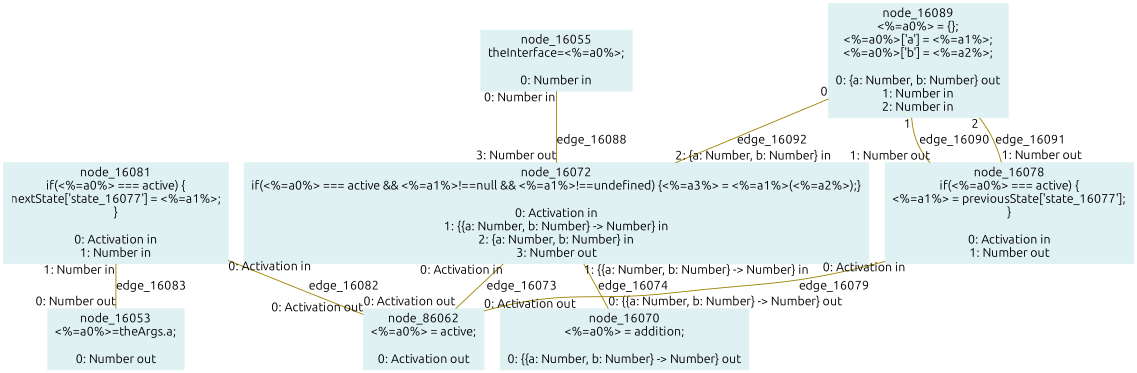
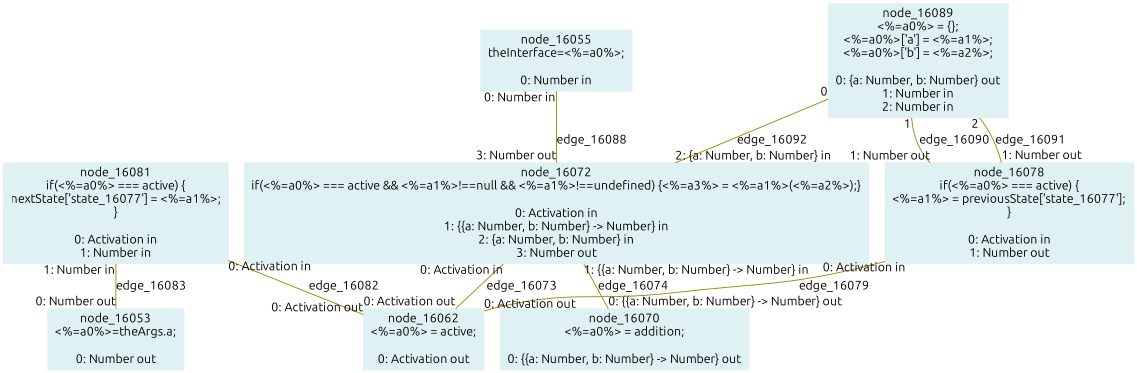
  digraph {
    fontname=Ubuntu
    node [color="#dff1f2" fontname=Ubuntu shape=box style=filled]
    edge [arrowHead=none arrowsize=1 color="#9d8400" dir=none fontname=Ubuntu headlabel="0: Activation out" taillabel="0: Activation in"]
    n1 [label="node_16053\n<%=a0%>=theArgs.a;\n\n0: Number out"]
    n2 [label="node_16055\ntheInterface=<%=a0%>;\n\n0: Number in"]
    n3 [label="node_16072\nif(<%=a0%> === active && <%=a1%>!==null && <%=a1%>!==undefined) {<%=a3%> = <%=a1%>(<%=a2%>);}\n\n0: Activation in\n1: {{a: Number, b: Number} -> Number} in\n2: {a: Number, b: Number} in\n3: Number out"]
-   n4 [label="node_86062\n<%=a0%> = active;\n\n0: Activation out"]
+   n4 [label="node_16062\n<%=a0%> = active;\n\n0: Activation out"]
    n5 [label="node_16070\n<%=a0%> = addition;\n\n0: {{a: Number, b: Number} -> Number} out"]
    n6 [label="node_16078\nif(<%=a0%> === active) {\n<%=a1%> = previousState['state_16077'];\n}\n\n0: Activation in\n1: Number out"]
    n7 [label="node_16081\nif(<%=a0%> === active) {\nnextState['state_16077'] = <%=a1%>;\n}\n\n0: Activation in\n1: Number in"]
    n8 [label="node_16089\n<%=a0%> = {};\n<%=a0%>['a'] = <%=a1%>;\n<%=a0%>['b'] = <%=a2%>;\n\n0: {a: Number, b: Number} out\n1: Number in\n2: Number in"]
    n2 -> n3 [headlabel="3: Number out" label=edge_16088 taillabel="0: Number in"]
    n3 -> n4 [label=edge_16073]
    n3 -> n5 [headlabel="0: {{a: Number, b: Number} -> Number} out" label=edge_16074 taillabel="1: {{a: Number, b: Number} -> Number} in"]
    n6 -> n4 [label=edge_16079]
    n7 -> n1 [headlabel="0: Number out" label=edge_16083 taillabel="1: Number in"]
    n7 -> n4 [label=edge_16082]
    n8 -> n3 [headlabel="2: {a: Number, b: Number} in" label=edge_16092 taillabel=0]
    n8 -> n6 [headlabel="1: Number out" label=edge_16090 taillabel=1]
    n8 -> n6 [headlabel="1: Number out" label=edge_16091 taillabel=2]
  }
